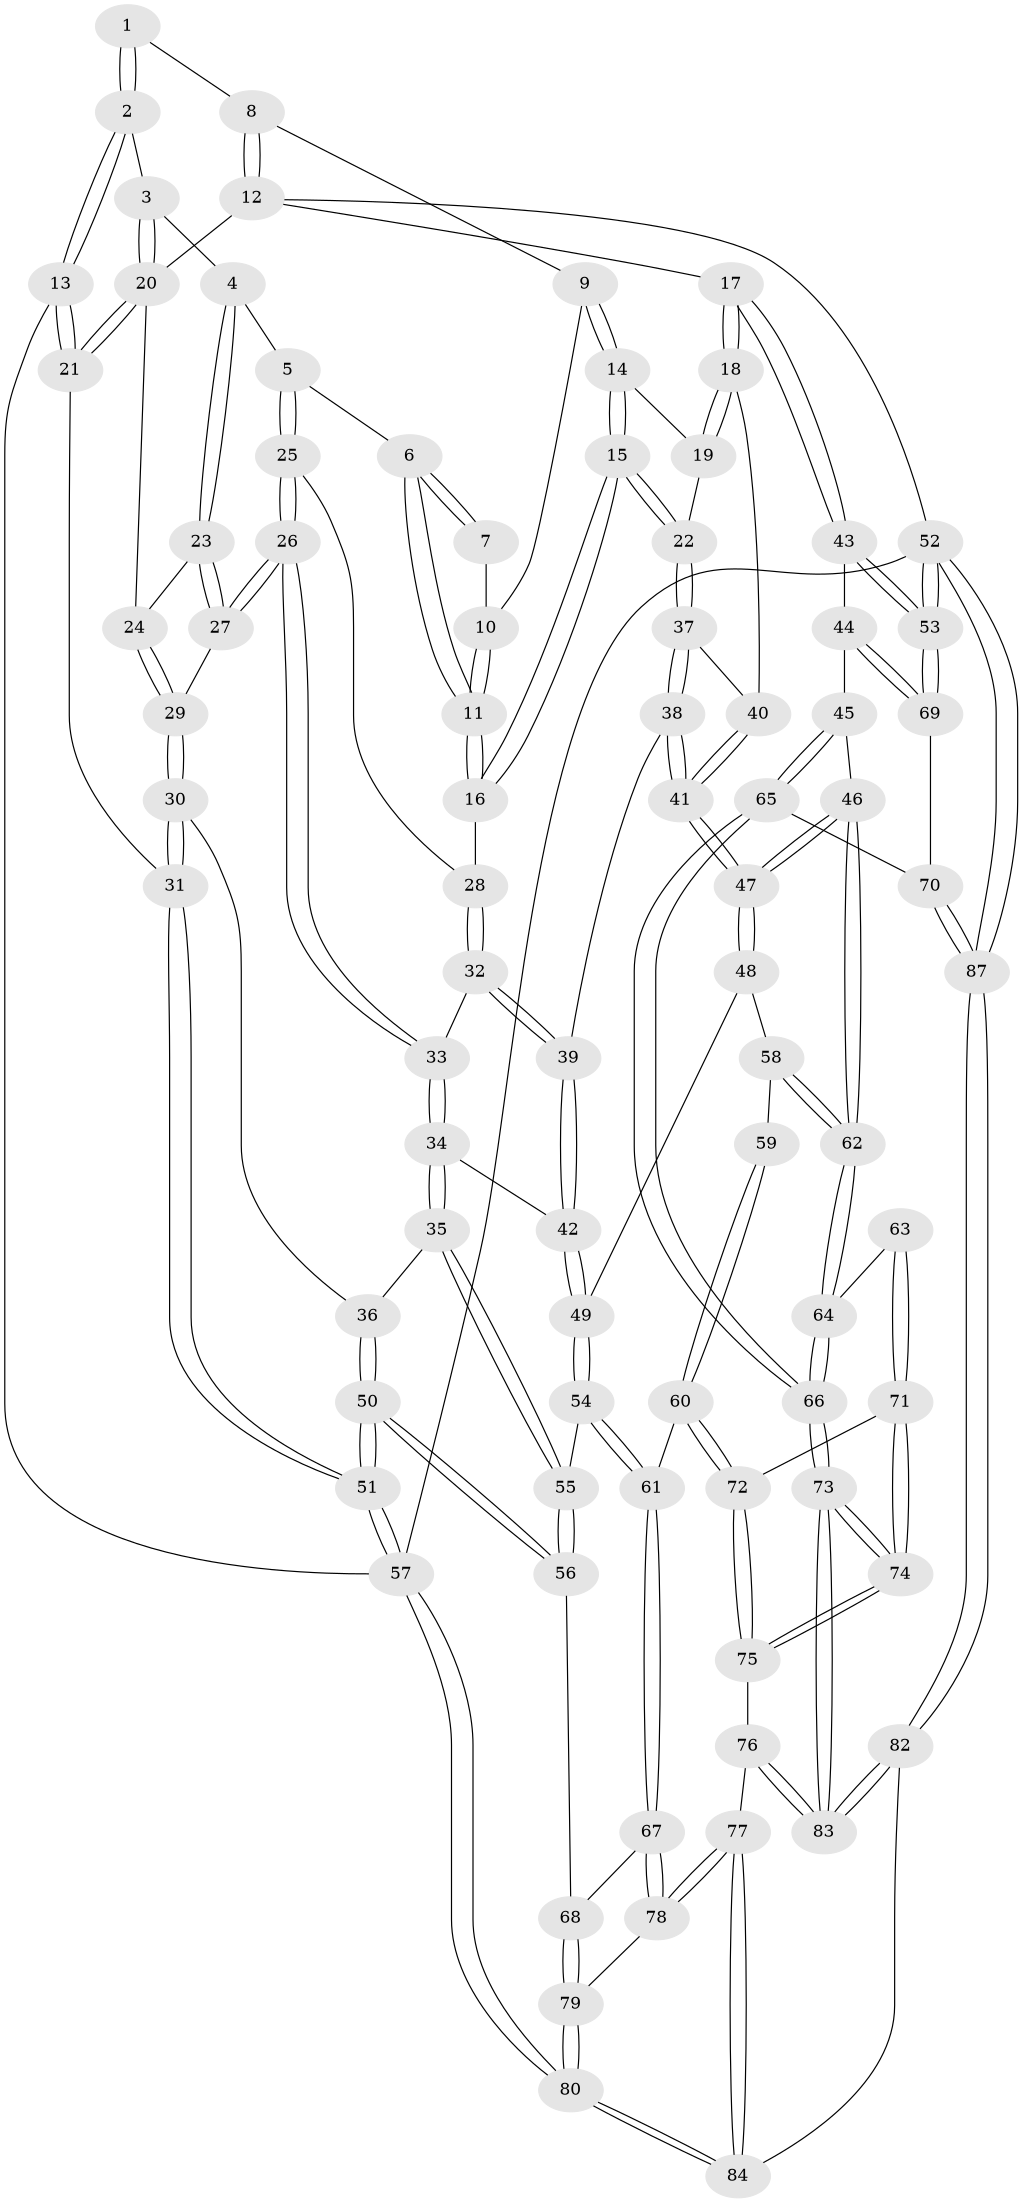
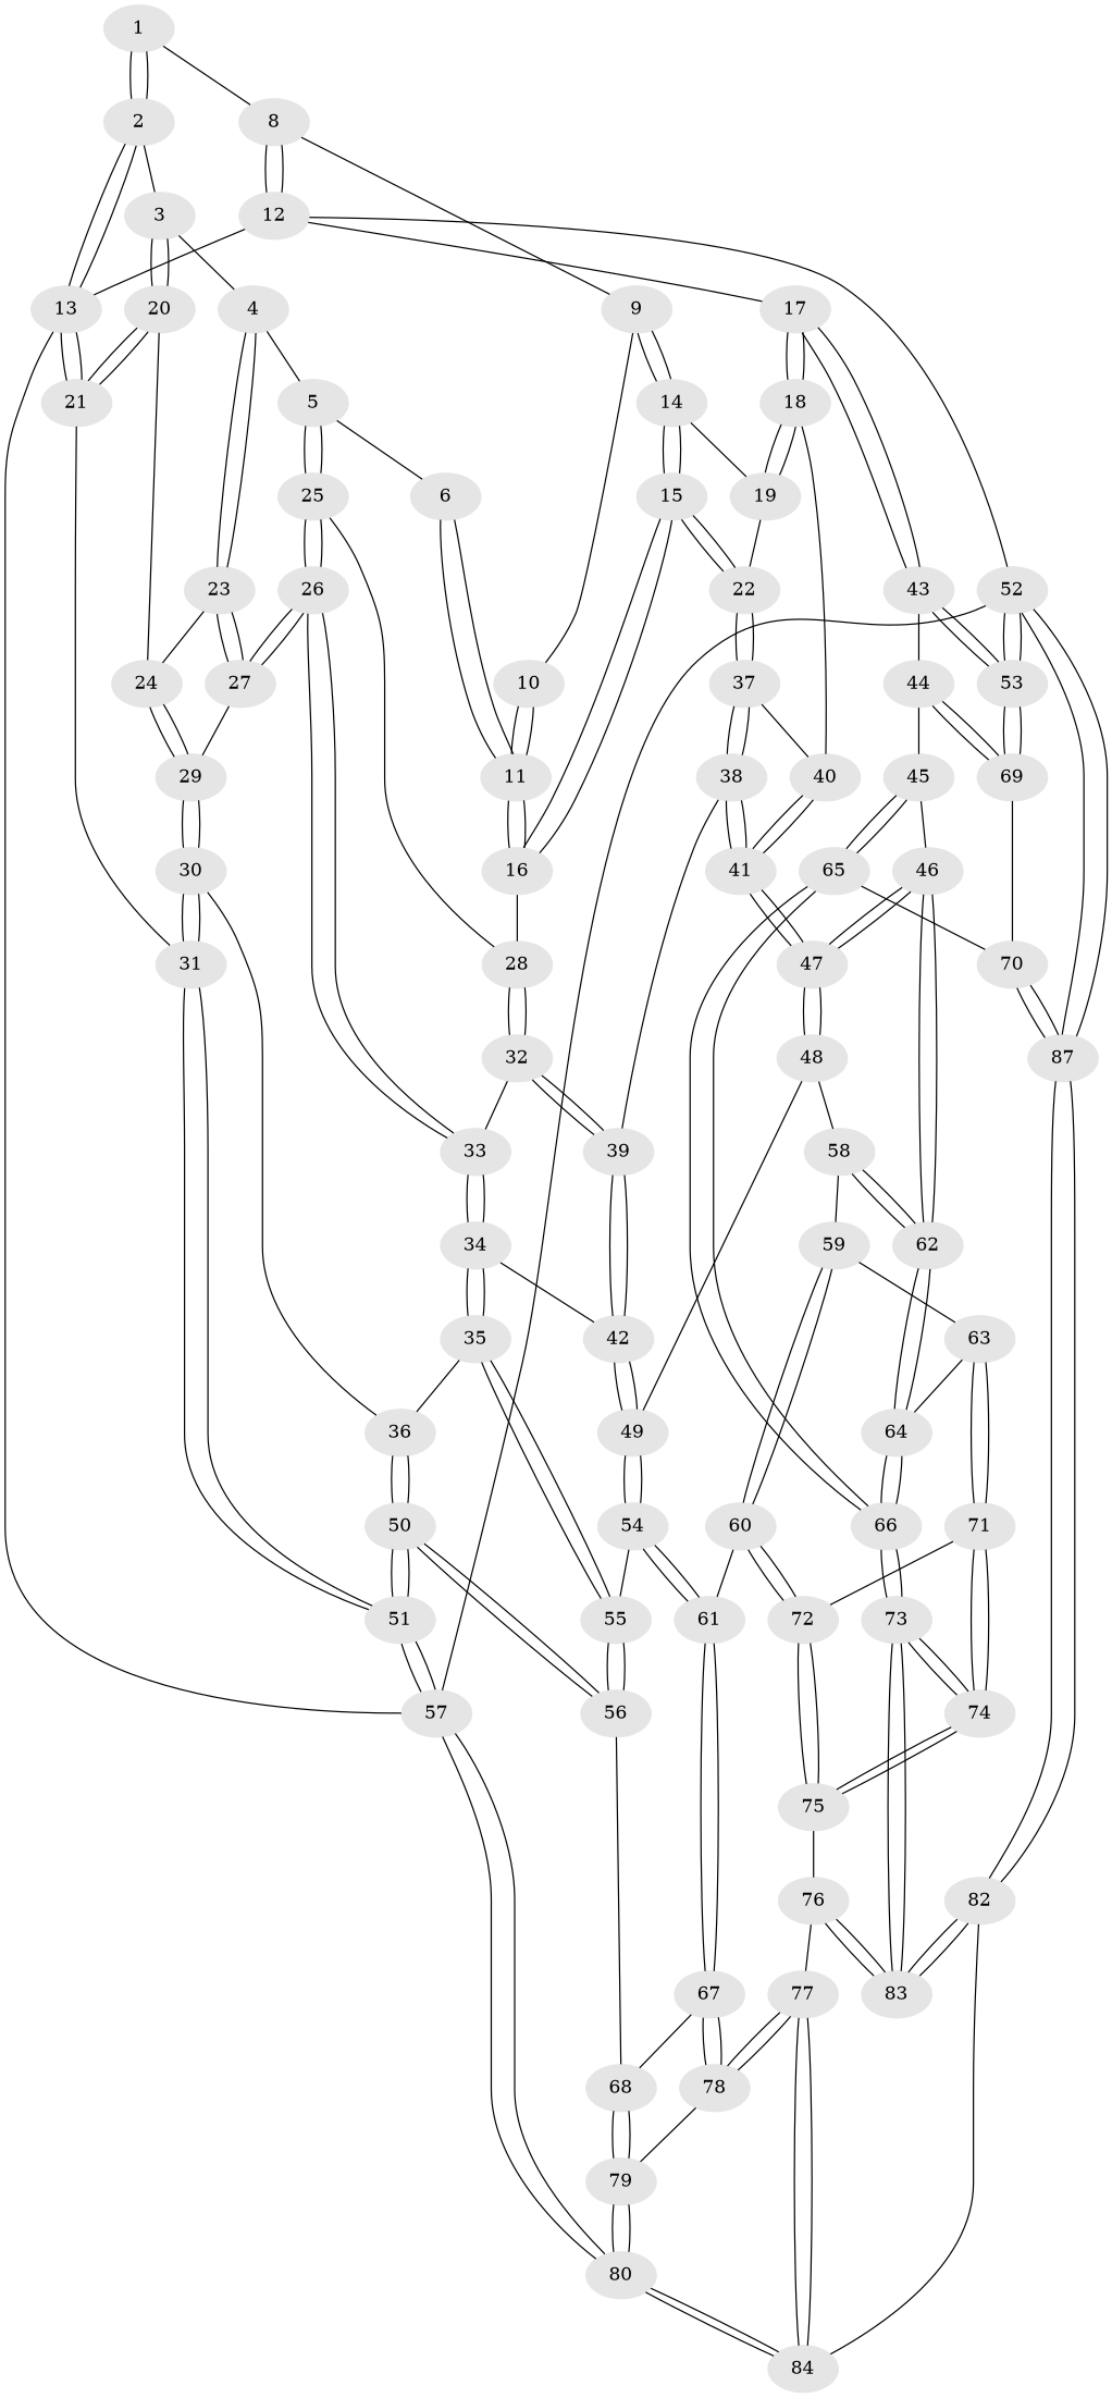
  graph {
    node [color=gray90 style=filled]
    1
    2
    8
    3
    13
    9
    12
    4
    20
    21
    57
    5
    23
    24
    6
    25
    27
-   7
    11
    28
    26
    10
    16
    14
    17
    52
    15
    19
    18
    43
    53
    n32 [label=87]
    31
    80
    22
    37
    32
    40
    44
    41
    29
    51
    38
    30
    33
    34
    39
    36
    50
    42
    35
    55
    49
    56
    47
    48
    54
    45
    69
    46
    65
    70
    62
    66
    64
    58
    59
    61
    68
    82
    67
    79
    84
    60
    63
    72
    71
    75
    78
    74
    73
    83
    76
    77
    1 -- 2
    1 -- 2
    1 -- 8
    2 -- 3
    2 -- 13
    2 -- 13
    8 -- 9
    8 -- 12
    8 -- 12
    3 -- 4
    3 -- 20
    3 -- 20
    13 -- 21
    13 -- 21
    13 -- 57
    9 -- 10
    9 -- 14
    9 -- 14
-   12 -- 20
+   12 -- 13
    12 -- 17
    12 -- 52
    4 -- 5
    4 -- 23
    4 -- 23
    20 -- 21
    20 -- 21
    20 -- 24
    21 -- 31
    57 -- 80
    57 -- 80
    5 -- 6
    5 -- 25
    5 -- 25
    23 -- 24
    23 -- 27
    23 -- 27
    24 -- 29
    24 -- 29
-   6 -- 7
-   6 -- 7
    6 -- 11
    6 -- 11
    25 -- 28
    25 -- 26
    25 -- 26
    27 -- 29
-   7 -- 10
    11 -- 16
    11 -- 16
    28 -- 32
    28 -- 32
    26 -- 27
    26 -- 27
    26 -- 33
    26 -- 33
    10 -- 11
    10 -- 11
    16 -- 28
    14 -- 15
    14 -- 15
    14 -- 19
    17 -- 18
    17 -- 18
    17 -- 43
    17 -- 43
    52 -- 57
    52 -- 53
    52 -- 53
    52 -- n32
    52 -- n32
    15 -- 16
    15 -- 16
    15 -- 22
    15 -- 22
    19 -- 22
    18 -- 19
    18 -- 19
    18 -- 40
    43 -- 53
    43 -- 53
    43 -- 44
    53 -- 69
    53 -- 69
    n32 -- 82
    n32 -- 82
    31 -- 51
    31 -- 51
    80 -- 84
    80 -- 84
    22 -- 37
    22 -- 37
    37 -- 40
    37 -- 38
    37 -- 38
    32 -- 33
    32 -- 39
    32 -- 39
    40 -- 41
    40 -- 41
    44 -- 45
    44 -- 69
    44 -- 69
    41 -- 47
    41 -- 47
    29 -- 30
    29 -- 30
    51 -- 57
    51 -- 57
    38 -- 41
    38 -- 41
    38 -- 39
    30 -- 31
    30 -- 31
    30 -- 36
    33 -- 34
    33 -- 34
    34 -- 42
    34 -- 35
    34 -- 35
    39 -- 42
    39 -- 42
    36 -- 50
    36 -- 50
    50 -- 51
    50 -- 51
    50 -- 56
    50 -- 56
    42 -- 49
    42 -- 49
    35 -- 36
    35 -- 55
    35 -- 55
    55 -- 56
    55 -- 56
    49 -- 54
    49 -- 54
    56 -- 68
    47 -- 48
    47 -- 48
    48 -- 49
    48 -- 58
    54 -- 55
    54 -- 61
    54 -- 61
    45 -- 46
    45 -- 65
    45 -- 65
    69 -- 70
    46 -- 47
    46 -- 47
    46 -- 62
    46 -- 62
    65 -- 70
    65 -- 66
    65 -- 66
    70 -- n32
    70 -- n32
    62 -- 64
    62 -- 64
    66 -- 73
    66 -- 73
    64 -- 66
    64 -- 66
    58 -- 62
    58 -- 62
    58 -- 59
    59 -- 60
    59 -- 60
+   59 -- 63
    61 -- 67
    61 -- 67
    68 -- 79
    68 -- 79
    82 -- 84
    82 -- 83
    82 -- 83
    67 -- 68
    67 -- 78
    67 -- 78
    79 -- 80
    79 -- 80
    60 -- 61
    60 -- 72
    60 -- 72
    63 -- 64
    63 -- 71
    63 -- 71
    72 -- 75
    72 -- 75
    71 -- 72
    71 -- 74
    71 -- 74
    75 -- 76
    78 -- 79
    74 -- 75
    74 -- 75
    73 -- 74
    73 -- 74
    73 -- 83
    73 -- 83
    76 -- 83
    76 -- 83
    76 -- 77
    77 -- 84
    77 -- 84
    77 -- 78
    77 -- 78
  }
